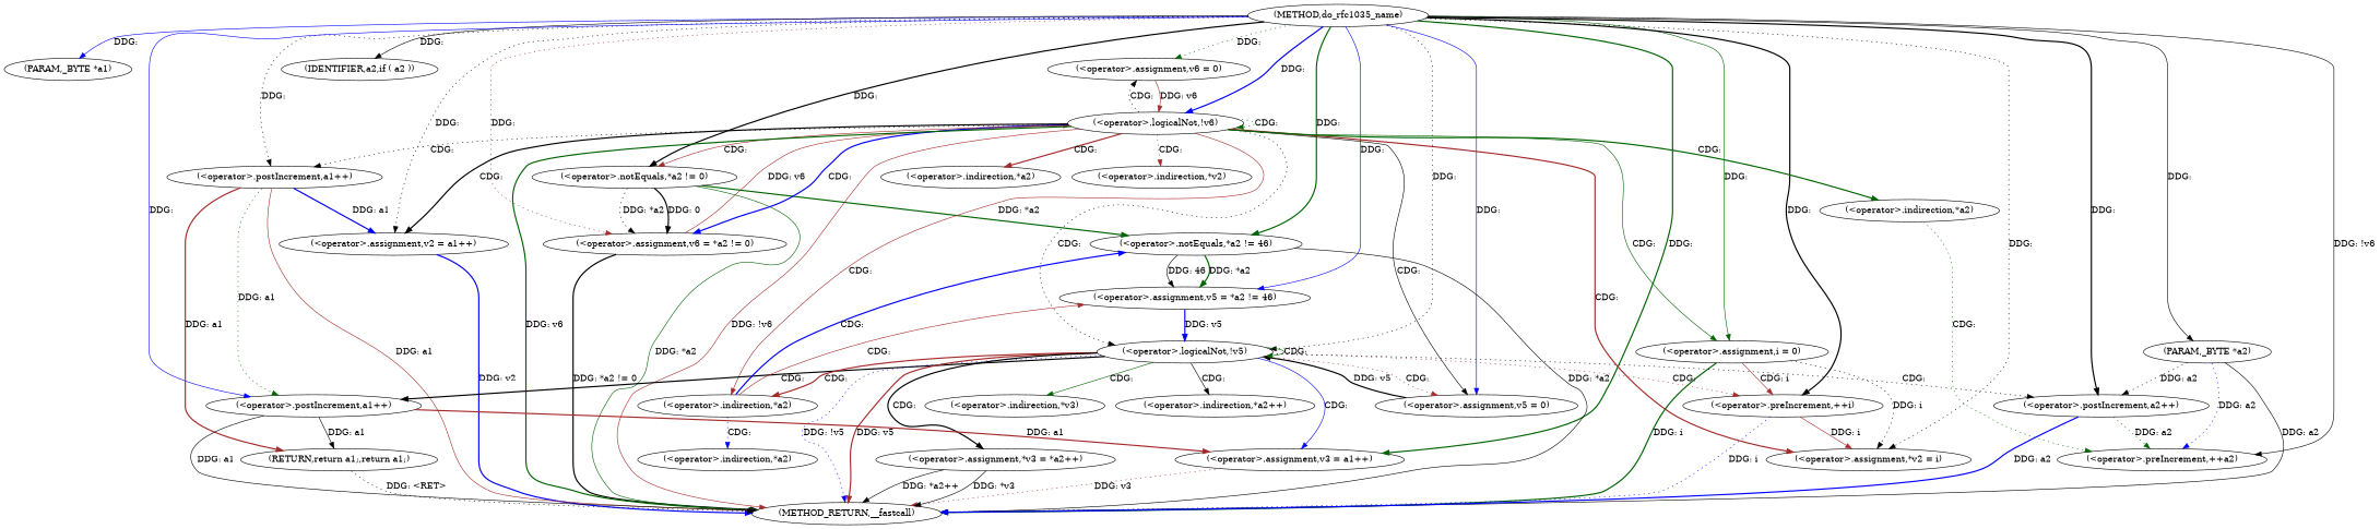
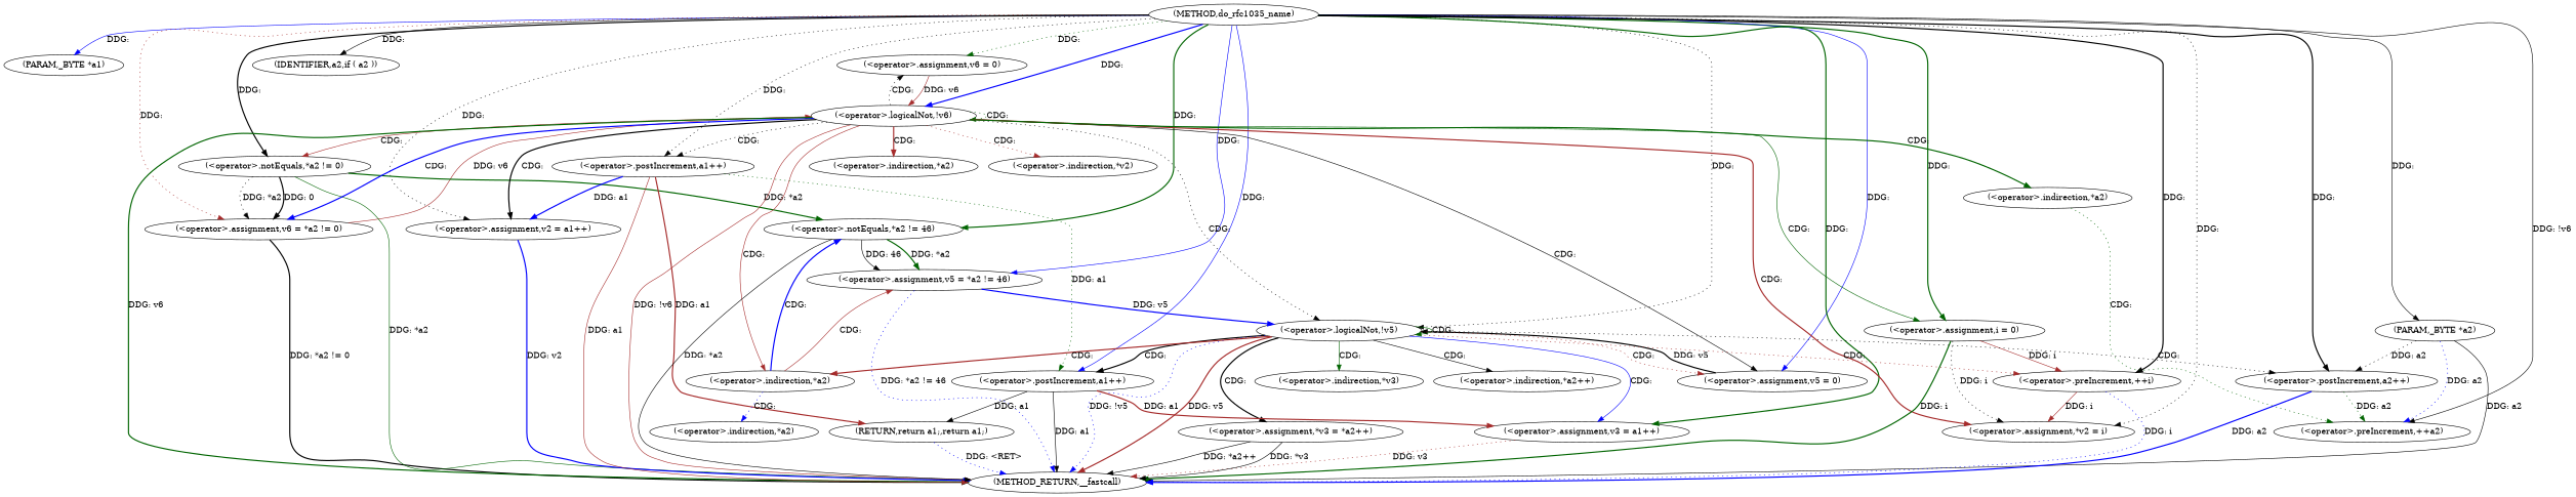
  digraph {
    edge [color=black style=solid]
    n1 [label="(METHOD,do_rfc1035_name)"]
    n2 [label="(PARAM,_BYTE *a1)"]
    n3 [label="(PARAM,_BYTE *a2)"]
    n4 [label="(<operator>.assignment,v6 = 0)"]
    n5 [label="(IDENTIFIER,a2,if ( a2 ))"]
    n6 [label="(<operator>.assignment,v6 = *a2 != 0)"]
    n7 [label="(<operator>.notEquals,*a2 != 0)"]
    n8 [label="(<operator>.logicalNot,!v6)"]
    n9 [label="(<operator>.assignment,v2 = a1++)"]
    n10 [label="(<operator>.postIncrement,a1++)"]
    n11 [label="(<operator>.assignment,i = 0)"]
    n12 [label="(<operator>.preIncrement,++i)"]
    n13 [label="(<operator>.assignment,v5 = 0)"]
    n14 [label="(<operator>.assignment,v5 = *a2 != 46)"]
    n15 [label="(<operator>.notEquals,*a2 != 46)"]
    n16 [label="(<operator>.logicalNot,!v5)"]
    n17 [label="(<operator>.assignment,v3 = a1++)"]
    n18 [label="(<operator>.postIncrement,a1++)"]
    n19 [label="(<operator>.postIncrement,a2++)"]
    n20 [label="(<operator>.assignment,*v2 = i)"]
    n21 [label="(<operator>.preIncrement,++a2)"]
    n22 [label="(METHOD_RETURN,__fastcall)"]
    n23 [label="(<operator>.indirection,*a2)"]
    n24 [label="(<operator>.indirection,*a2)"]
    n25 [label="(<operator>.indirection,*v2)"]
    n26 [label="(<operator>.indirection,*a2)"]
    n27 [label="(RETURN,return a1;,return a1;)"]
    n28 [label="(<operator>.assignment,*v3 = *a2++)"]
    n29 [label="(<operator>.indirection,*v3)"]
    n30 [label="(<operator>.indirection,*a2++)"]
    n31 [label="(<operator>.indirection,*a2)"]
    n1 -> n2 [color=blue label="DDG: "]
    n1 -> n3 [label="DDG: "]
    n1 -> n4 [color=darkgreen label="DDG: " style=dotted]
    n1 -> n5 [label="DDG: "]
    n1 -> n6 [color=brown label="DDG: " style=dotted]
    n1 -> n7 [label="DDG: " style=bold]
    n1 -> n8 [color=blue label="DDG: " style=bold]
    n1 -> n9 [label="DDG: " style=dotted]
    n1 -> n10 [label="DDG: " style=dotted]
-   n1 -> n11 [color=darkgreen label="DDG: "]
+   n1 -> n11 [color=darkgreen label="DDG: " style=bold]
    n1 -> n12 [label="DDG: " style=bold]
    n1 -> n13 [color=blue label="DDG: "]
    n1 -> n14 [color=blue label="DDG: "]
    n1 -> n15 [color=darkgreen label="DDG: " style=bold]
    n1 -> n16 [label="DDG: " style=dotted]
    n1 -> n17 [color=darkgreen label="DDG: " style=bold]
    n1 -> n18 [color=blue label="DDG: "]
    n1 -> n19 [label="DDG: " style=bold]
    n1 -> n20 [label="DDG: " style=dotted]
    n1 -> n21 [label="DDG: !v6"]
    n3 -> n19 [label="DDG: a2" style=dotted]
    n3 -> n21 [color=blue label="DDG: a2" style=dotted]
    n3 -> n22 [label="DDG: a2"]
    n4 -> n8 [color=brown label="DDG: v6"]
    n6 -> n8 [color=brown label="DDG: v6"]
    n6 -> n22 [label="DDG: *a2 != 0" style=bold]
    n7 -> n6 [label="DDG: *a2" style=dotted]
    n7 -> n6 [label="DDG: 0" style=bold]
    n7 -> n15 [color=darkgreen label="DDG: *a2" style=bold]
    n7 -> n22 [color=darkgreen label="DDG: *a2"]
    n8 -> n4 [label="CDG: " style=dotted]
    n8 -> n6 [color=blue label="CDG: " style=bold]
    n8 -> n7 [color=brown label="CDG: "]
    n8 -> n8 [color=darkgreen label="CDG: " style=dotted]
    n8 -> n9 [label="CDG: " style=bold]
    n8 -> n10 [label="CDG: " style=dotted]
    n8 -> n11 [color=darkgreen label="CDG: "]
    n8 -> n13 [label="CDG: "]
    n8 -> n16 [label="CDG: " style=dotted]
    n8 -> n20 [color=brown label="CDG: " style=bold]
    n8 -> n22 [color=darkgreen label="DDG: v6" style=bold]
    n8 -> n22 [color=brown label="DDG: !v6"]
    n8 -> n23 [color=brown label="CDG: " style=bold]
    n8 -> n24 [color=brown label="CDG: "]
    n8 -> n25 [color=brown label="CDG: " style=dotted]
    n8 -> n26 [color=darkgreen label="CDG: " style=bold]
    n9 -> n22 [color=blue label="DDG: v2" style=bold]
    n10 -> n9 [color=blue label="DDG: a1" style=bold]
    n10 -> n18 [color=darkgreen label="DDG: a1" style=dotted]
    n10 -> n22 [color=brown label="DDG: a1"]
    n10 -> n27 [color=brown label="DDG: a1" style=bold]
-   n11 -> n12 [color=brown label="CDG: i"]
+   n11 -> n12 [color=brown label="DDG: i"]
    n11 -> n20 [label="DDG: i" style=dotted]
    n11 -> n22 [color=darkgreen label="DDG: i" style=bold]
    n12 -> n20 [color=brown label="DDG: i"]
    n12 -> n22 [color=blue label="DDG: i" style=dotted]
    n13 -> n16 [label="DDG: v5" style=bold]
    n14 -> n16 [color=blue label="DDG: v5" style=bold]
+   n14 -> n22 [color=blue label="DDG: *a2 != 46" style=dotted]
    n15 -> n14 [color=darkgreen label="DDG: *a2" style=bold]
    n15 -> n14 [label="DDG: 46"]
    n15 -> n22 [label="DDG: *a2"]
    n16 -> n12 [color=brown label="CDG: " style=dotted]
    n16 -> n13 [color=brown label="CDG: " style=dotted]
    n16 -> n16 [color=darkgreen label="CDG: "]
    n16 -> n17 [color=blue label="CDG: "]
    n16 -> n18 [label="CDG: " style=bold]
    n16 -> n19 [label="CDG: " style=dotted]
    n16 -> n22 [color=blue label="DDG: !v5" style=dotted]
    n16 -> n22 [color=brown label="DDG: v5" style=bold]
    n16 -> n24 [color=brown label="CDG: " style=bold]
    n16 -> n28 [label="CDG: " style=bold]
    n16 -> n29 [color=darkgreen label="CDG: "]
    n16 -> n30 [label="CDG: "]
    n17 -> n22 [color=brown label="DDG: v3" style=dotted]
    n18 -> n17 [color=brown label="DDG: a1" style=bold]
    n18 -> n22 [label="DDG: a1"]
    n18 -> n27 [label="DDG: a1"]
    n19 -> n21 [color=darkgreen label="DDG: a2" style=dotted]
    n19 -> n22 [color=blue label="DDG: a2" style=bold]
    n24 -> n14 [color=brown label="CDG: "]
    n24 -> n15 [color=blue label="CDG: " style=bold]
    n24 -> n31 [color=blue label="CDG: " style=dotted]
    n26 -> n21 [color=darkgreen label="CDG: " style=dotted]
-   n27 -> n22 [label="DDG: <RET>" style=dotted]
+   n27 -> n22 [color=blue label="DDG: <RET>" style=dotted]
    n28 -> n22 [label="DDG: *a2++"]
    n28 -> n22 [label="DDG: *v3"]
  }
